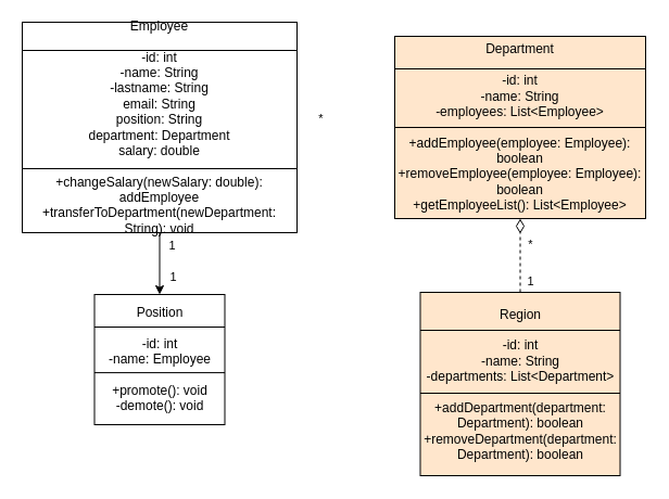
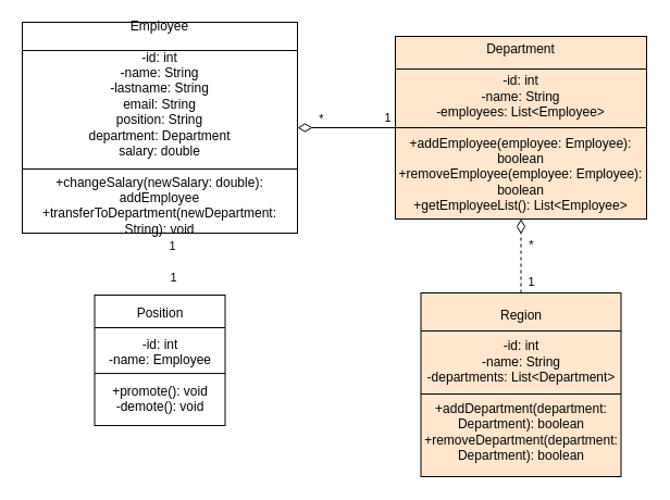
  <mxCell id="0" />
  <mxCell id="1" parent="0" />
  <mxCell id="2" value="Employee&lt;div&gt;&lt;br&gt;&lt;/div&gt;&lt;div&gt;-id: int&lt;/div&gt;&lt;div&gt;-name: String&lt;/div&gt;&lt;div&gt;-lastname: String&lt;/div&gt;&lt;div&gt;email: String&lt;/div&gt;&lt;div&gt;position: String&lt;/div&gt;&lt;div&gt;department: Department&lt;/div&gt;&lt;div&gt;salary: double&lt;br&gt;&lt;br&gt;+changeSalary(newSalary: double): addEmployee&lt;/div&gt;&lt;div&gt;+transferToDepartment(newDepartment: String): void&lt;/div&gt;" style="rounded=0;whiteSpace=wrap;html=1;" vertex="1" parent="1"><mxGeometry x="20" y="20" width="253" height="194" as="geometry" /></mxCell>
  <mxCell id="3" value="Department&lt;div&gt;&lt;br&gt;&lt;/div&gt;&lt;div&gt;-id: int&lt;/div&gt;&lt;div&gt;-name: String&lt;/div&gt;&lt;div&gt;-employees: List&amp;lt;Employee&amp;gt;&lt;/div&gt;&lt;div&gt;&lt;br&gt;&lt;/div&gt;&lt;div&gt;+addEmployee(employee: Employee): boolean&lt;/div&gt;&lt;div&gt;+removeEmployee(employee: Employee): boolean&lt;/div&gt;&lt;div&gt;+getEmployeeList(): List&amp;lt;Employee&amp;gt;&lt;/div&gt;" style="rounded=0;whiteSpace=wrap;html=1;fillColor=#ffe6cc;" vertex="1" parent="1"><mxGeometry x="363" y="33" width="231" height="168" as="geometry" /></mxCell>
  <mxCell id="4" value="Position&lt;div&gt;&lt;br&gt;&lt;/div&gt;&lt;div&gt;-id: int&lt;/div&gt;&lt;div&gt;-name: Employee&lt;/div&gt;&lt;div&gt;&lt;br&gt;&lt;/div&gt;&lt;div&gt;+promote(): void&lt;/div&gt;&lt;div&gt;-demote(): void&lt;/div&gt;" style="rounded=0;whiteSpace=wrap;html=1;" vertex="1" parent="1"><mxGeometry x="86.5" y="271" width="120" height="120" as="geometry" /></mxCell>
  <mxCell id="5" value="Region&lt;div&gt;&lt;br&gt;&lt;/div&gt;&lt;div&gt;-id: int&lt;/div&gt;&lt;div&gt;-name: String&lt;/div&gt;&lt;div&gt;-departments: List&amp;lt;Department&amp;gt;&lt;/div&gt;&lt;div&gt;&lt;br&gt;&lt;/div&gt;&lt;div&gt;+addDepartment(department: Department): boolean&lt;/div&gt;&lt;div&gt;+removeDepartment(department: Department): boolean&lt;/div&gt;" style="rounded=0;whiteSpace=wrap;html=1;fillColor=#ffe6cc;" vertex="1" parent="1"><mxGeometry x="386.5" y="269" width="184" height="169" as="geometry" /></mxCell>
  <mxCell id="6" value="" style="endArrow=none;html=1;rounded=0;entryX=1;entryY=0.5;entryDx=0;entryDy=0;exitX=0;exitY=0.5;exitDx=0;exitDy=0;" edge="1" parent="1"><mxGeometry width="50" height="50" relative="1" as="geometry"><mxPoint x="20" y="46" as="sourcePoint" /><mxPoint x="273" y="46" as="targetPoint" /></mxGeometry></mxCell>
  <mxCell id="7" value="" style="endArrow=none;html=1;rounded=0;entryX=1;entryY=0.5;entryDx=0;entryDy=0;exitX=0;exitY=0.5;exitDx=0;exitDy=0;" edge="1" parent="1"><mxGeometry width="50" height="50" relative="1" as="geometry"><mxPoint x="20" y="155" as="sourcePoint" /><mxPoint x="273" y="155" as="targetPoint" /></mxGeometry></mxCell>
  <mxCell id="8" value="" style="endArrow=none;html=1;rounded=0;exitX=0;exitY=0.25;exitDx=0;exitDy=0;entryX=1;entryY=0.25;entryDx=0;entryDy=0;" edge="1" parent="1"><mxGeometry width="50" height="50" relative="1" as="geometry"><mxPoint x="363" y="63" as="sourcePoint" /><mxPoint x="594" y="63" as="targetPoint" /></mxGeometry></mxCell>
  <mxCell id="9" value="" style="endArrow=none;html=1;rounded=0;exitX=0;exitY=0.5;exitDx=0;exitDy=0;entryX=1;entryY=0.5;entryDx=0;entryDy=0;" edge="1" parent="1" source="3" target="3"><mxGeometry width="50" height="50" relative="1" as="geometry"><mxPoint x="664" y="245" as="sourcePoint" /><mxPoint x="714" y="195" as="targetPoint" /></mxGeometry></mxCell>
  <mxCell id="10" value="" style="endArrow=none;html=1;rounded=0;entryX=1;entryY=0.25;entryDx=0;entryDy=0;exitX=0;exitY=0.25;exitDx=0;exitDy=0;" edge="1" parent="1" source="4" target="4"><mxGeometry width="50" height="50" relative="1" as="geometry"><mxPoint x="-43.5" y="333" as="sourcePoint" /><mxPoint x="6.5" y="283" as="targetPoint" /></mxGeometry></mxCell>
  <mxCell id="11" value="" style="endArrow=none;html=1;rounded=0;entryX=1;entryY=0.5;entryDx=0;entryDy=0;exitX=0;exitY=0.5;exitDx=0;exitDy=0;" edge="1" parent="1"><mxGeometry width="50" height="50" relative="1" as="geometry"><mxPoint x="86.5" y="343.08" as="sourcePoint" /><mxPoint x="206.5" y="343.08" as="targetPoint" /></mxGeometry></mxCell>
  <mxCell id="12" value="" style="endArrow=none;html=1;rounded=0;entryX=1;entryY=0.25;entryDx=0;entryDy=0;exitX=0;exitY=0.25;exitDx=0;exitDy=0;" edge="1" parent="1"><mxGeometry width="50" height="50" relative="1" as="geometry"><mxPoint x="386.5" y="304" as="sourcePoint" /><mxPoint x="570.5" y="304" as="targetPoint" /></mxGeometry></mxCell>
  <mxCell id="13" value="" style="endArrow=none;html=1;rounded=0;entryX=1;entryY=0.5;entryDx=0;entryDy=0;exitX=0;exitY=0.5;exitDx=0;exitDy=0;" edge="1" parent="1"><mxGeometry width="50" height="50" relative="1" as="geometry"><mxPoint x="386.5" y="362" as="sourcePoint" /><mxPoint x="570.5" y="362" as="targetPoint" /></mxGeometry></mxCell>
  <mxCell id="14" value="" style="endArrow=diamondThin;html=1;rounded=0;exitX=0.5;exitY=0;exitDx=0;exitDy=0;entryX=0.5;entryY=1;entryDx=0;entryDy=0;endFill=0;endSize=11;dashed=1;" edge="1" parent="1" source="5" target="3"><mxGeometry width="50" height="50" relative="1" as="geometry"><mxPoint x="263" y="307" as="sourcePoint" /><mxPoint x="313" y="257" as="targetPoint" /></mxGeometry></mxCell>
- <mxCell id="17" value="" style="endArrow=classic;html=1;rounded=0;exitX=0.5;exitY=1;exitDx=0;exitDy=0;entryX=0.5;entryY=0;entryDx=0;entryDy=0;" edge="1" parent="1" source="2" target="4"><mxGeometry width="50" height="50" relative="1" as="geometry"><mxPoint x="-62" y="306" as="sourcePoint" /><mxPoint x="-12" y="256" as="targetPoint" /></mxGeometry></mxCell>
+ <mxCell id="15" value="" style="endArrow=diamondThin;html=1;rounded=0;exitX=0;exitY=0.5;exitDx=0;exitDy=0;entryX=1;entryY=0.5;entryDx=0;entryDy=0;endFill=0;endSize=11;" edge="1" parent="1" source="3" target="2"><mxGeometry width="50" height="50" relative="1" as="geometry"><mxPoint x="339" y="295" as="sourcePoint" /><mxPoint x="379" y="230" as="targetPoint" /></mxGeometry></mxCell>
+ <mxCell id="16" value="1" style="edgeLabel;html=1;align=center;verticalAlign=middle;resizable=0;points=[];" vertex="1" connectable="0" parent="15"><mxGeometry x="-0.404" y="3" relative="1" as="geometry"><mxPoint x="19" y="-13" as="offset" /></mxGeometry></mxCell>
  <mxCell id="18" value="*" style="edgeLabel;html=1;align=center;verticalAlign=middle;resizable=0;points=[];" vertex="1" connectable="0" parent="1"><mxGeometry x="298" y="100" as="geometry"><mxPoint x="-4" y="8" as="offset" /></mxGeometry></mxCell>
  <mxCell id="19" value="1" style="edgeLabel;html=1;align=center;verticalAlign=middle;resizable=0;points=[];" vertex="1" connectable="0" parent="1"><mxGeometry x="351" y="269" as="geometry"><mxPoint x="136" y="-11" as="offset" /></mxGeometry></mxCell>
  <mxCell id="20" value="*" style="edgeLabel;html=1;align=center;verticalAlign=middle;resizable=0;points=[];" vertex="1" connectable="0" parent="1"><mxGeometry x="486" y="218" as="geometry"><mxPoint x="1" y="6" as="offset" /></mxGeometry></mxCell>
  <mxCell id="21" value="1" style="edgeLabel;html=1;align=center;verticalAlign=middle;resizable=0;points=[];" vertex="1" connectable="0" parent="1"><mxGeometry x="304" y="252" as="geometry"><mxPoint x="-147" y="-27" as="offset" /></mxGeometry></mxCell>
  <mxCell id="22" value="1" style="edgeLabel;html=1;align=center;verticalAlign=middle;resizable=0;points=[];" vertex="1" connectable="0" parent="1"><mxGeometry x="224" y="250" as="geometry"><mxPoint x="-66" y="4" as="offset" /></mxGeometry></mxCell>
